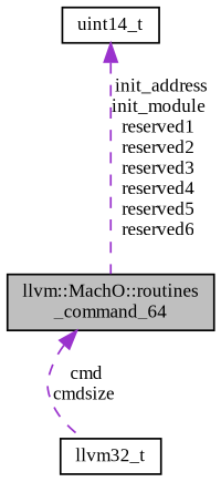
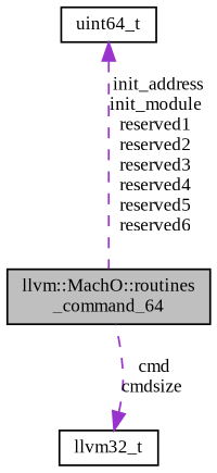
  digraph {
    fontname="Liberation Serif"
    node [color=black fontname="Liberation Serif" fontsize=10 shape=box]
    edge [color=darkorchid3 dir=back fontname="Liberation Serif" fontsize=10 labelfontname=Helvetica labelfontsize=10 style=dashed]
    n1 [fillcolor=grey75 fontcolor=black height=0.2 label="llvm::MachO::routines\l_command_64" style=filled width=0.4]
    n2 [height=0.2 label=llvm32_t width=0.4]
-   n3 [height=0.2 label=uint14_t width=0.4]
-   n1 -> n2 [label=" cmd\ncmdsize"]
+   n3 [height=0.2 label=uint64_t width=0.4]
+   n2 -> n1 [label=" cmd\ncmdsize"]
    n3 -> n1 [label=" init_address\ninit_module\nreserved1\nreserved2\nreserved3\nreserved4\nreserved5\nreserved6"]
  }
